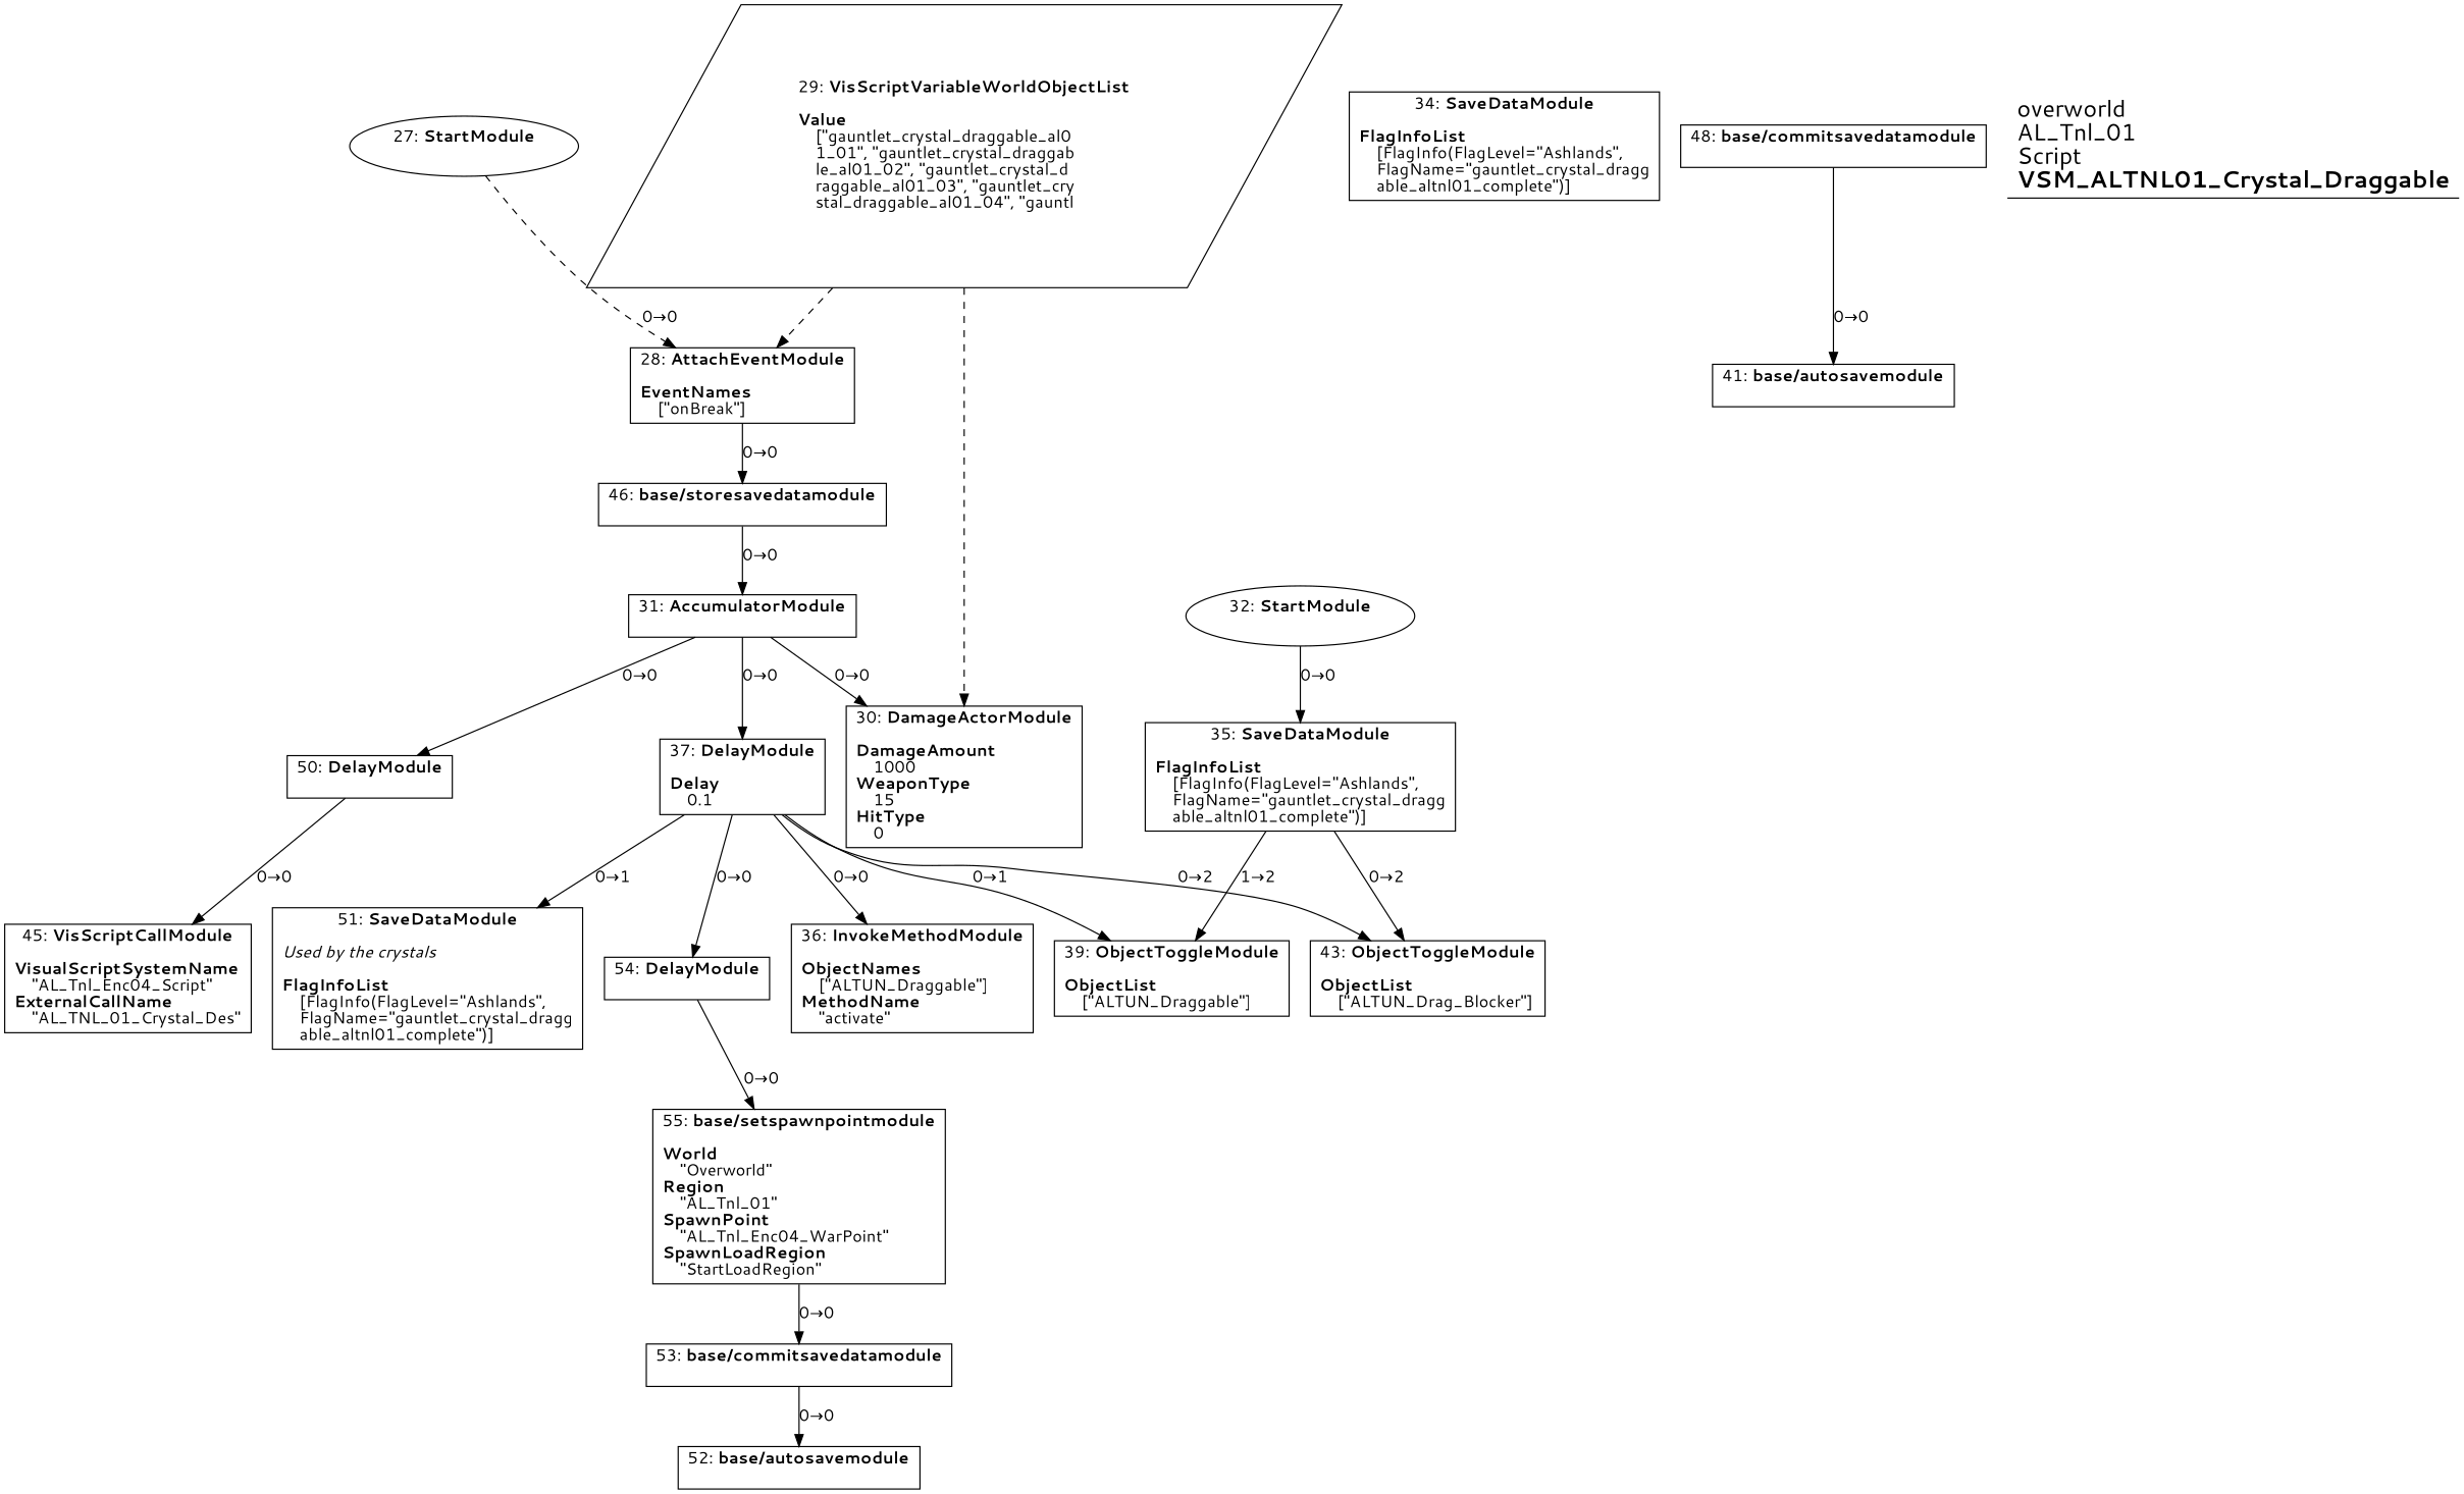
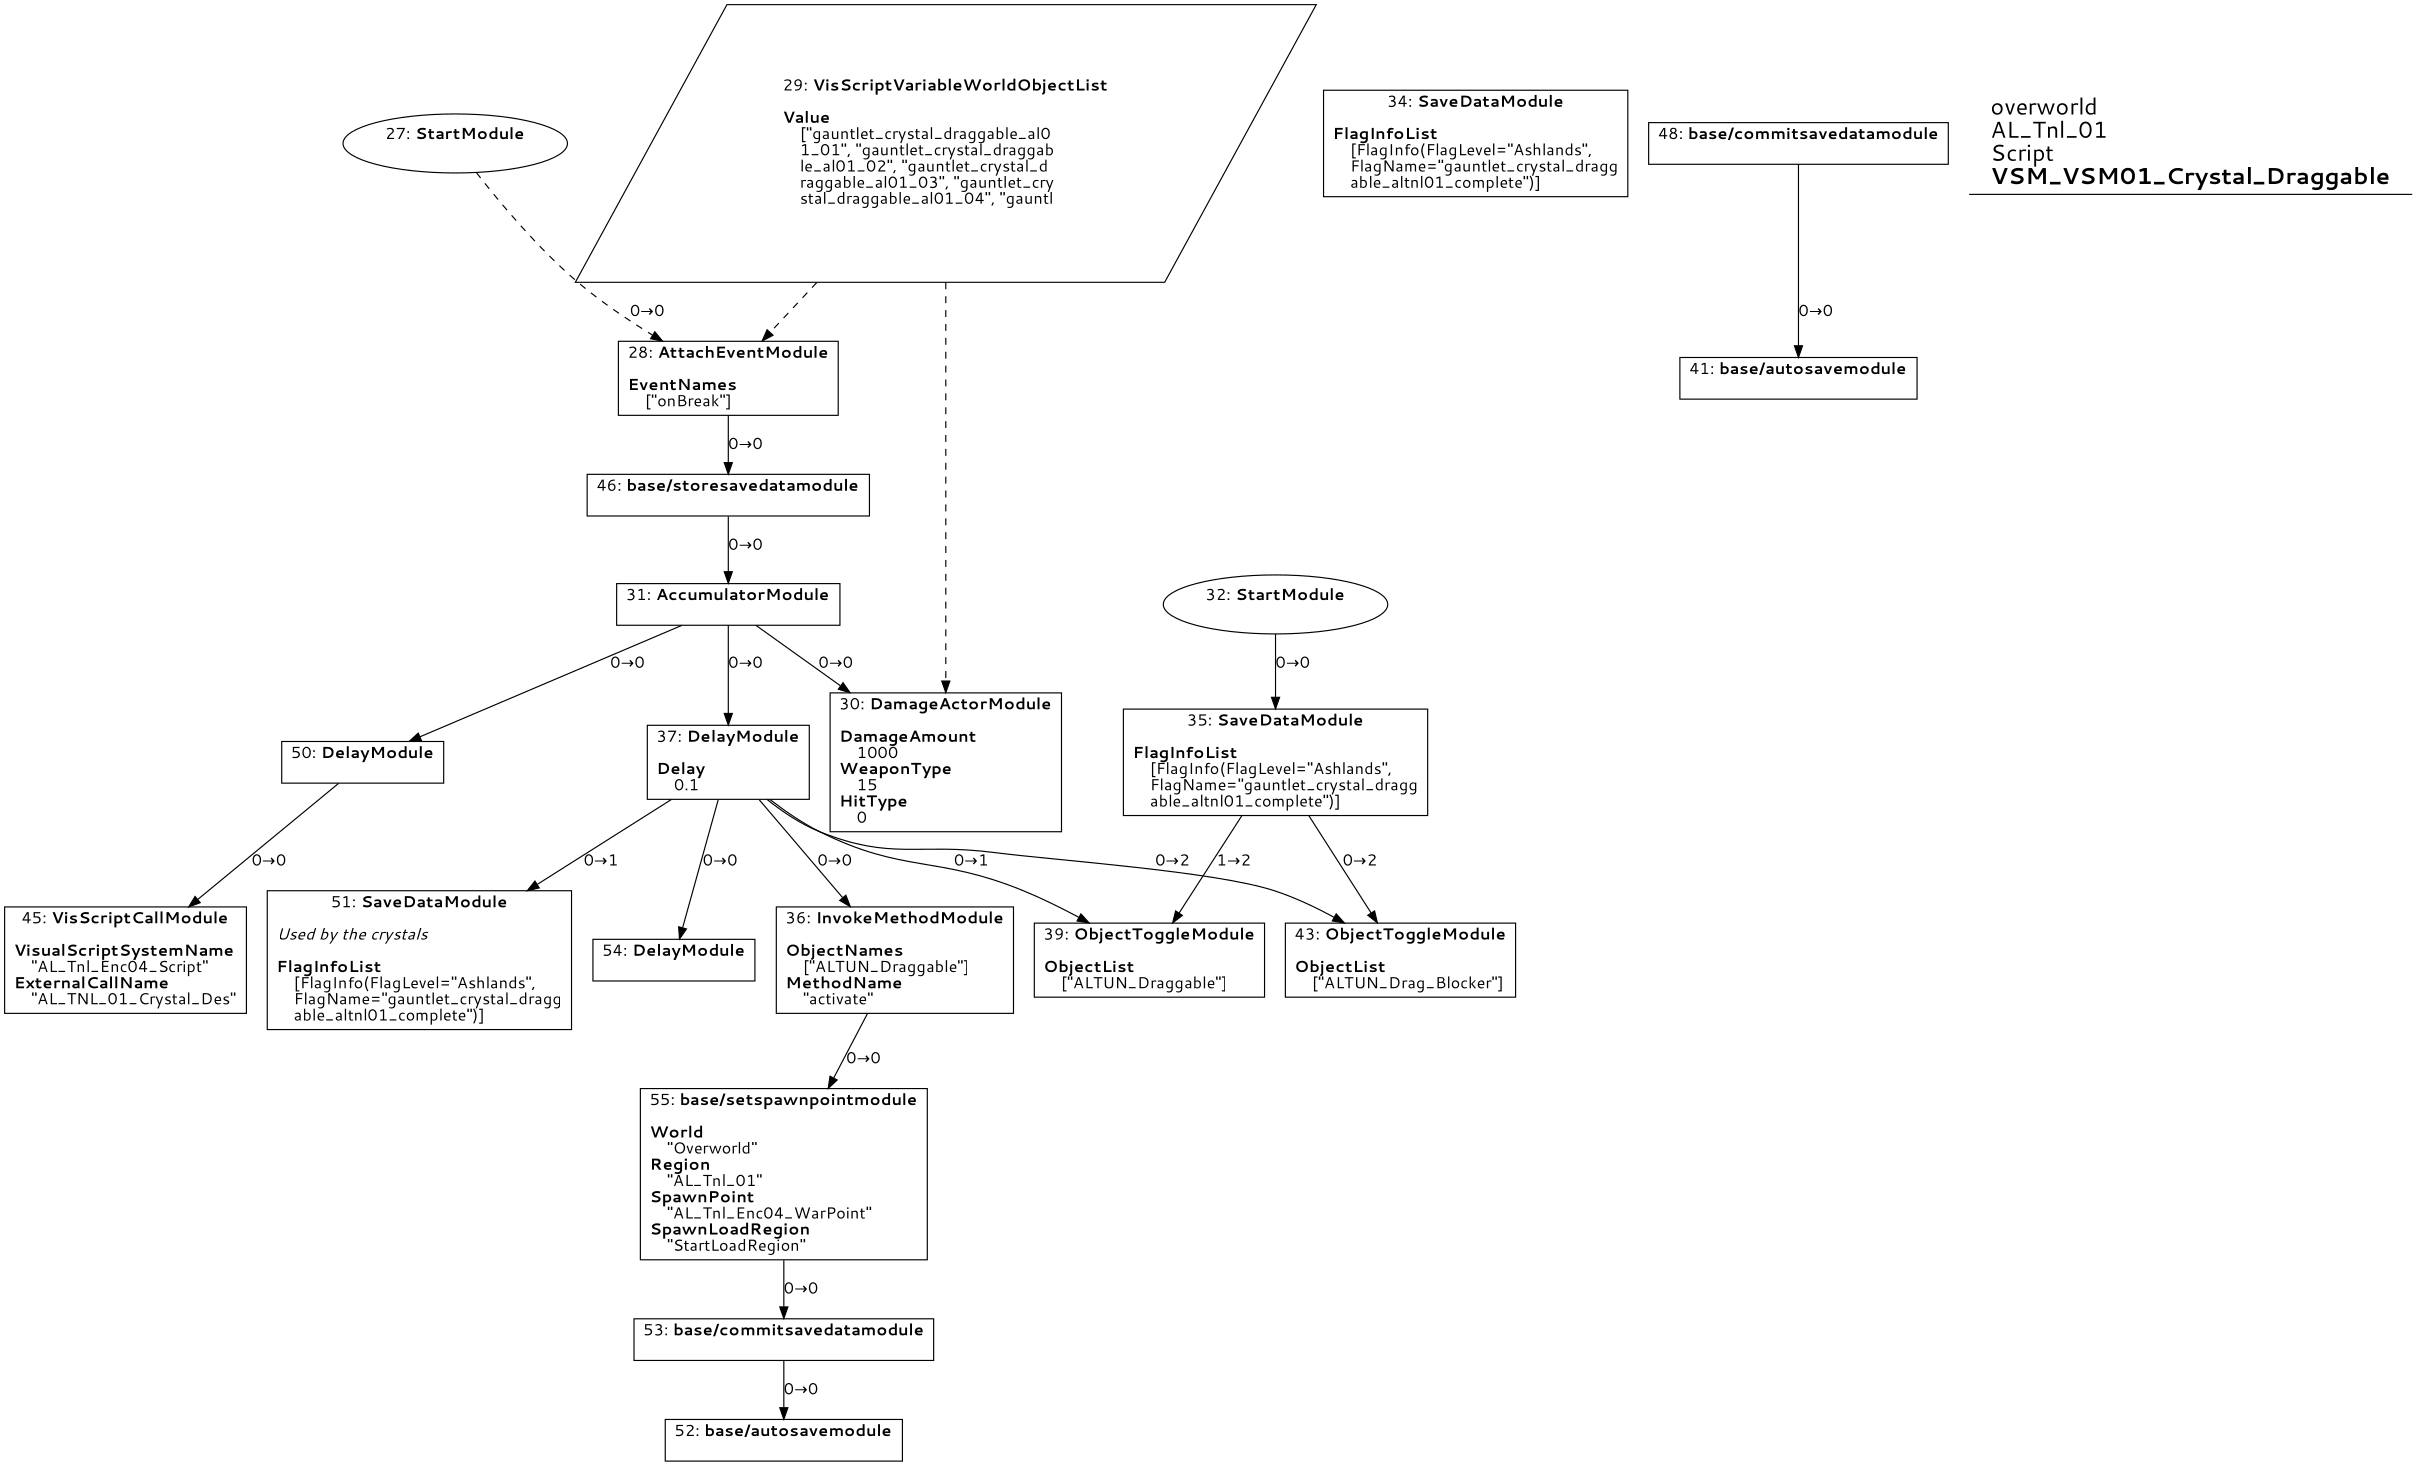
  digraph {
    fontname="Segoe UI"
    splines=spline
    node [fontname="Segoe UI" shape=box]
    edge [fontname="Segoe UI"]
    n1 [label=<27: <b>StartModule</b><br/><br/>> shape=oval]
    n2 [label=<28: <b>AttachEventModule</b><br/><br/><b>EventNames</b><br align="left"/>    [&quot;onBreak&quot;]<br align="left"/>>]
    n3 [label=<46: <b>base/storesavedatamodule</b><br/><br/>>]
    n4 [label=<31: <b>AccumulatorModule</b><br/><br/>>]
    n5 [label=<30: <b>DamageActorModule</b><br/><br/><b>DamageAmount</b><br align="left"/>    1000<br align="left"/><b>WeaponType</b><br align="left"/>    15<br align="left"/><b>HitType</b><br align="left"/>    0<br align="left"/>>]
    n6 [label=<37: <b>DelayModule</b><br/><br/><b>Delay</b><br align="left"/>    0.1<br align="left"/>>]
    n7 [label=<50: <b>DelayModule</b><br/><br/>>]
    n8 [label=<29: <b>VisScriptVariableWorldObjectList</b><br/><br/><b>Value</b><br align="left"/>    [&quot;gauntlet_crystal_draggable_al0<br align="left"/>    1_01&quot;, &quot;gauntlet_crystal_draggab<br align="left"/>    le_al01_02&quot;, &quot;gauntlet_crystal_d<br align="left"/>    raggable_al01_03&quot;, &quot;gauntlet_cry<br align="left"/>    stal_draggable_al01_04&quot;, &quot;gauntl<br align="left"/>> shape=parallelogram]
    n9 [label=<39: <b>ObjectToggleModule</b><br/><br/><b>ObjectList</b><br align="left"/>    [&quot;ALTUN_Draggable&quot;]<br align="left"/>>]
    n10 [label=<43: <b>ObjectToggleModule</b><br/><br/><b>ObjectList</b><br align="left"/>    [&quot;ALTUN_Drag_Blocker&quot;]<br align="left"/>>]
    n11 [label=<36: <b>InvokeMethodModule</b><br/><br/><b>ObjectNames</b><br align="left"/>    [&quot;ALTUN_Draggable&quot;]<br align="left"/><b>MethodName</b><br align="left"/>    &quot;activate&quot;<br align="left"/>>]
    n12 [label=<51: <b>SaveDataModule</b><br/><br/><i>Used by the crystals<br align="left"/></i><br align="left"/><b>FlagInfoList</b><br align="left"/>    [FlagInfo(FlagLevel=&quot;Ashlands&quot;, <br align="left"/>    FlagName=&quot;gauntlet_crystal_dragg<br align="left"/>    able_altnl01_complete&quot;)]<br align="left"/>>]
    n13 [label=<54: <b>DelayModule</b><br/><br/>>]
    n14 [label=<45: <b>VisScriptCallModule</b><br/><br/><b>VisualScriptSystemName</b><br align="left"/>    &quot;AL_Tnl_Enc04_Script&quot;<br align="left"/><b>ExternalCallName</b><br align="left"/>    &quot;AL_TNL_01_Crystal_Des&quot;<br align="left"/>>]
    n15 [label=<55: <b>base/setspawnpointmodule</b><br/><br/><b>World</b><br align="left"/>    &quot;Overworld&quot;<br align="left"/><b>Region</b><br align="left"/>    &quot;AL_Tnl_01&quot;<br align="left"/><b>SpawnPoint</b><br align="left"/>    &quot;AL_Tnl_Enc04_WarPoint&quot;<br align="left"/><b>SpawnLoadRegion</b><br align="left"/>    &quot;StartLoadRegion&quot;<br align="left"/>>]
    n16 [label=<32: <b>StartModule</b><br/><br/>> shape=oval]
    n17 [label=<35: <b>SaveDataModule</b><br/><br/><b>FlagInfoList</b><br align="left"/>    [FlagInfo(FlagLevel=&quot;Ashlands&quot;, <br align="left"/>    FlagName=&quot;gauntlet_crystal_dragg<br align="left"/>    able_altnl01_complete&quot;)]<br align="left"/>>]
    n18 [label=<34: <b>SaveDataModule</b><br/><br/><b>FlagInfoList</b><br align="left"/>    [FlagInfo(FlagLevel=&quot;Ashlands&quot;, <br align="left"/>    FlagName=&quot;gauntlet_crystal_dragg<br align="left"/>    able_altnl01_complete&quot;)]<br align="left"/>>]
    n19 [label=<53: <b>base/commitsavedatamodule</b><br/><br/>>]
    n20 [label=<41: <b>base/autosavemodule</b><br/><br/>>]
    n21 [label=<48: <b>base/commitsavedatamodule</b><br/><br/>>]
    n22 [label=<52: <b>base/autosavemodule</b><br/><br/>>]
-   n23 [label=<<font point-size="20">overworld<br align="left"/>AL_Tnl_01<br align="left"/>Script<br align="left"/><b>VSM_ALTNL01_Crystal_Draggable</b><br align="left"/></font>> shape=underline]
+   n23 [label=<<font point-size="20">overworld<br align="left"/>AL_Tnl_01<br align="left"/>Script<br align="left"/><b>VSM_VSM01_Crystal_Draggable</b><br align="left"/></font>> shape=underline]
    n1 -> n2 [label="0→0" style=dashed]
    n2 -> n3 [label="0→0"]
    n3 -> n4 [label="0→0"]
    n4 -> n5 [label="0→0"]
    n4 -> n6 [label="0→0"]
    n4 -> n7 [label="0→0"]
    n6 -> n9 [label="0→1"]
    n6 -> n10 [label="0→2"]
    n6 -> n11 [label="0→0"]
    n6 -> n12 [label="0→1"]
    n6 -> n13 [label="0→0"]
    n7 -> n14 [label="0→0"]
    n8 -> n2 [style=dashed]
    n8 -> n5 [style=dashed]
-   n13 -> n15 [label="0→0"]
+   n11 -> n15 [label="0→0"]
    n15 -> n19 [label="0→0"]
    n16 -> n17 [label="0→0"]
    n17 -> n9 [label="1→2"]
    n17 -> n10 [label="0→2"]
    n19 -> n22 [label="0→0"]
    n21 -> n20 [label="0→0"]
  }
